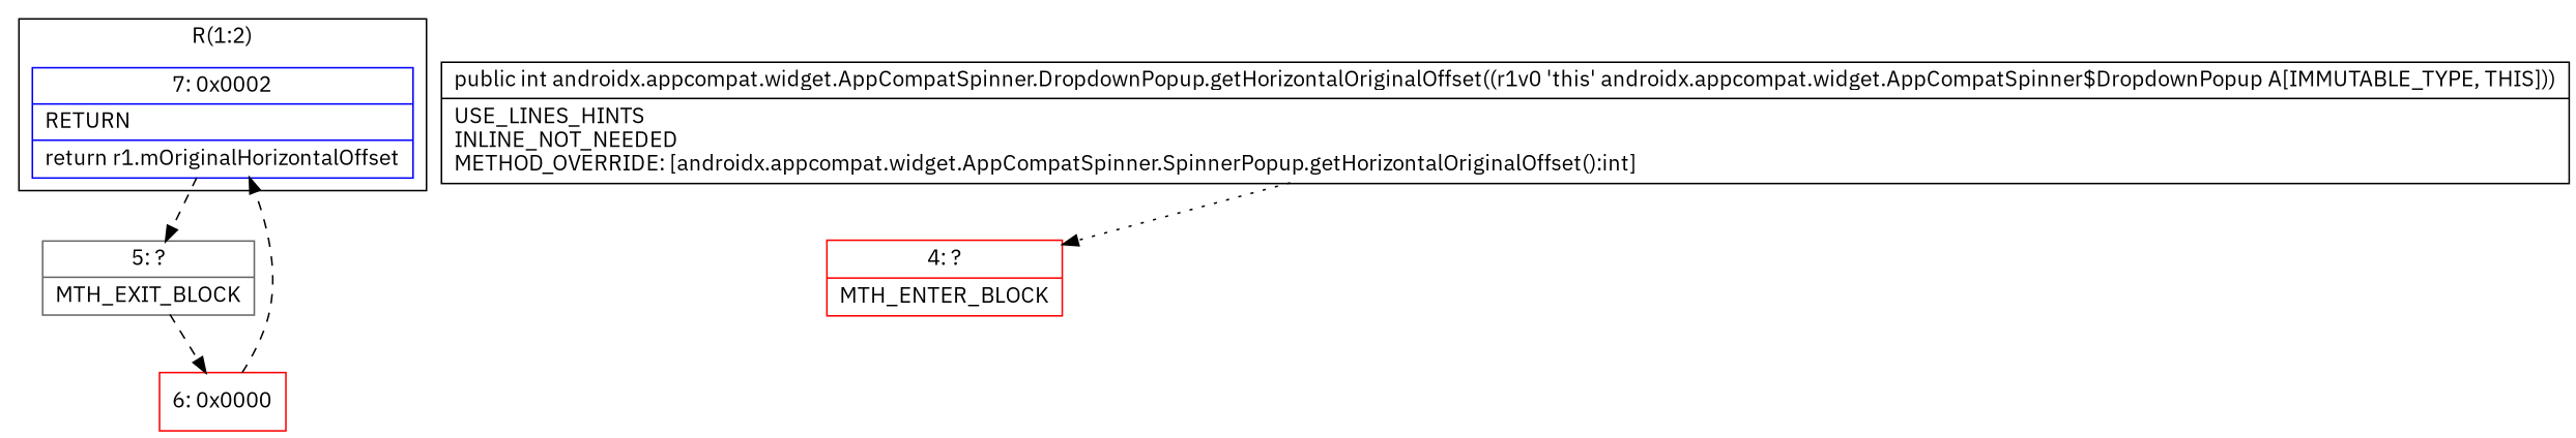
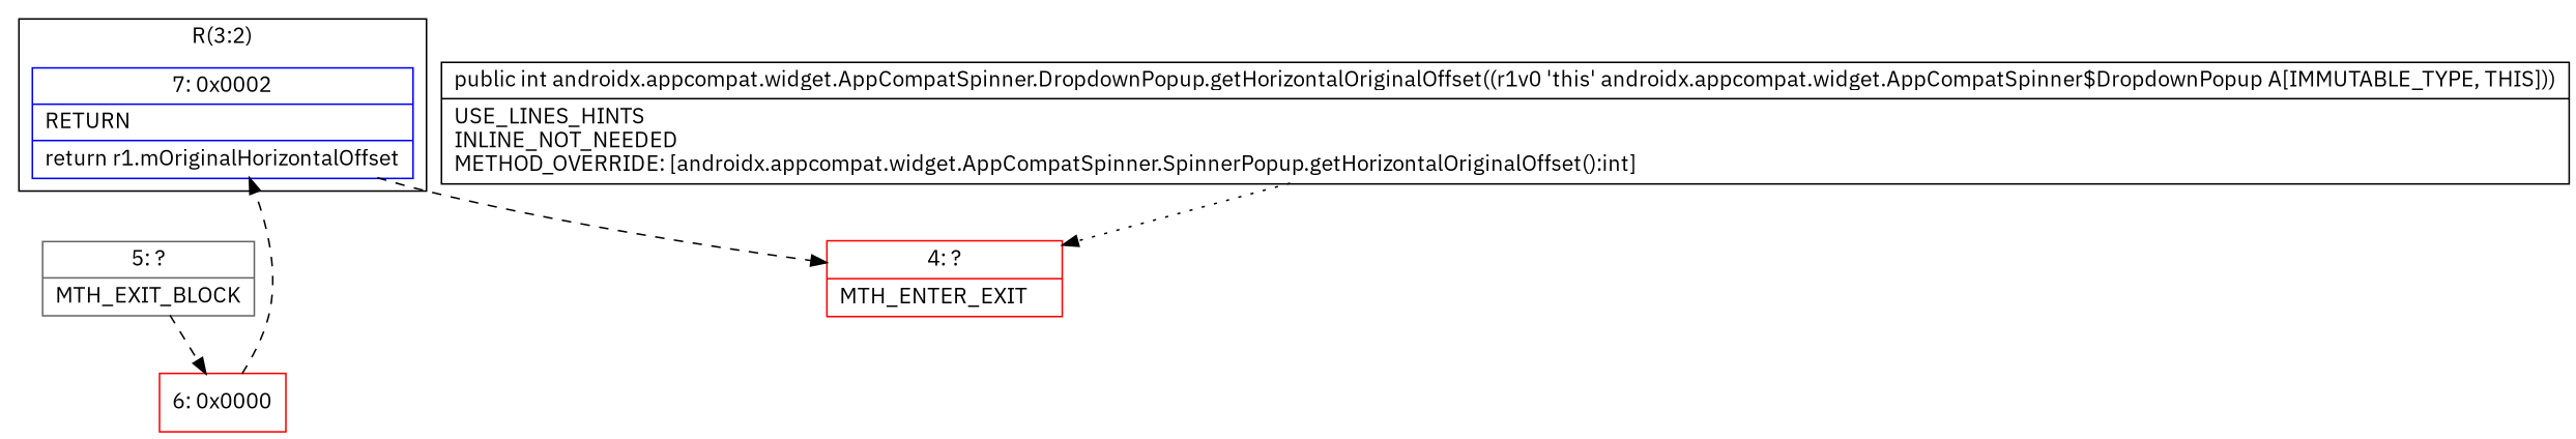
  digraph {
    fontname="IBM Plex Sans"
    node [color=red fontname="IBM Plex Sans" shape=record]
    edge [fontname="IBM Plex Sans" style=dashed]
    n1 [color=blue label="{7\:\ 0x0002|RETURN\l|return r1.mOriginalHorizontalOffset\l}"]
    n2 [color=gray40 label="{5\:\ ?|MTH_EXIT_BLOCK\l}"]
    n3 [label="{6\:\ 0x0000}"]
-   n4 [label="{4\:\ ?|MTH_ENTER_BLOCK\l}"]
+   n4 [label="{4\:\ ?|MTH_ENTER_EXIT\l}"]
    n5 [color=black label="{public int androidx.appcompat.widget.AppCompatSpinner.DropdownPopup.getHorizontalOriginalOffset((r1v0 'this' androidx.appcompat.widget.AppCompatSpinner$DropdownPopup A[IMMUTABLE_TYPE, THIS]))  | USE_LINES_HINTS\lINLINE_NOT_NEEDED\lMETHOD_OVERRIDE: [androidx.appcompat.widget.AppCompatSpinner.SpinnerPopup.getHorizontalOriginalOffset():int]\l}"]
    subgraph cluster_1 {
-     label="R(1:2)"
+     label="R(3:2)"
      n1
    }
-   n1 -> n2
+   n1 -> n4
    n2 -> n3
    n3 -> n1
    n5 -> n4 [style=dotted]
  }
